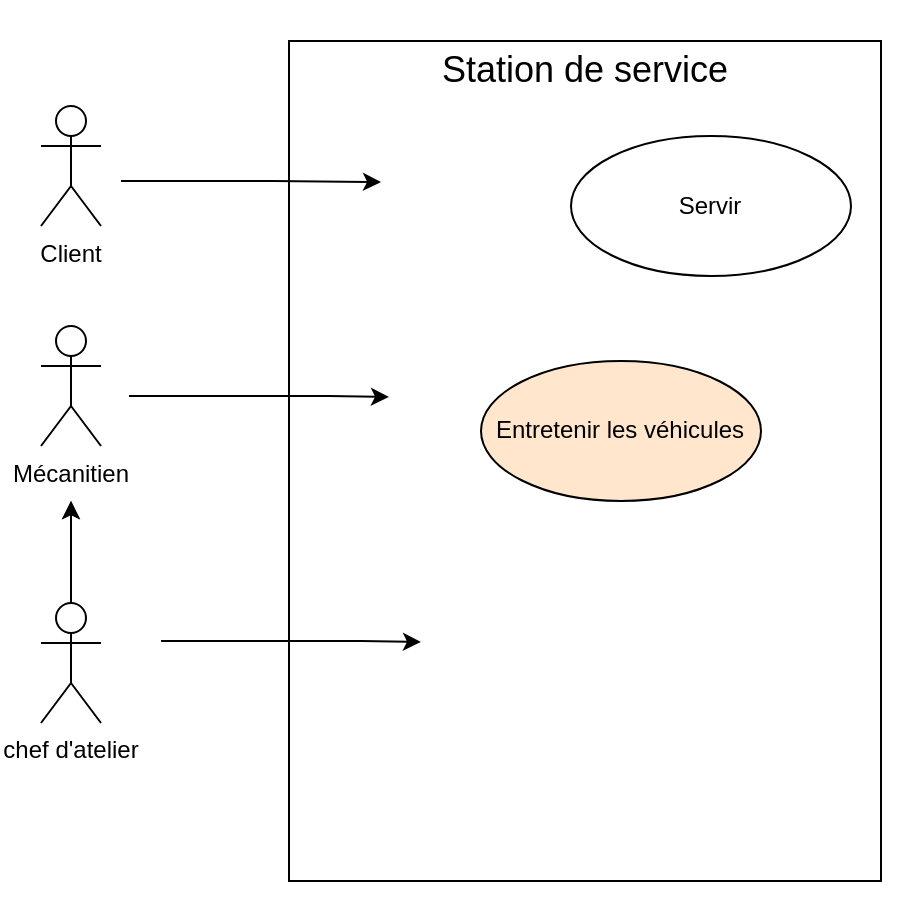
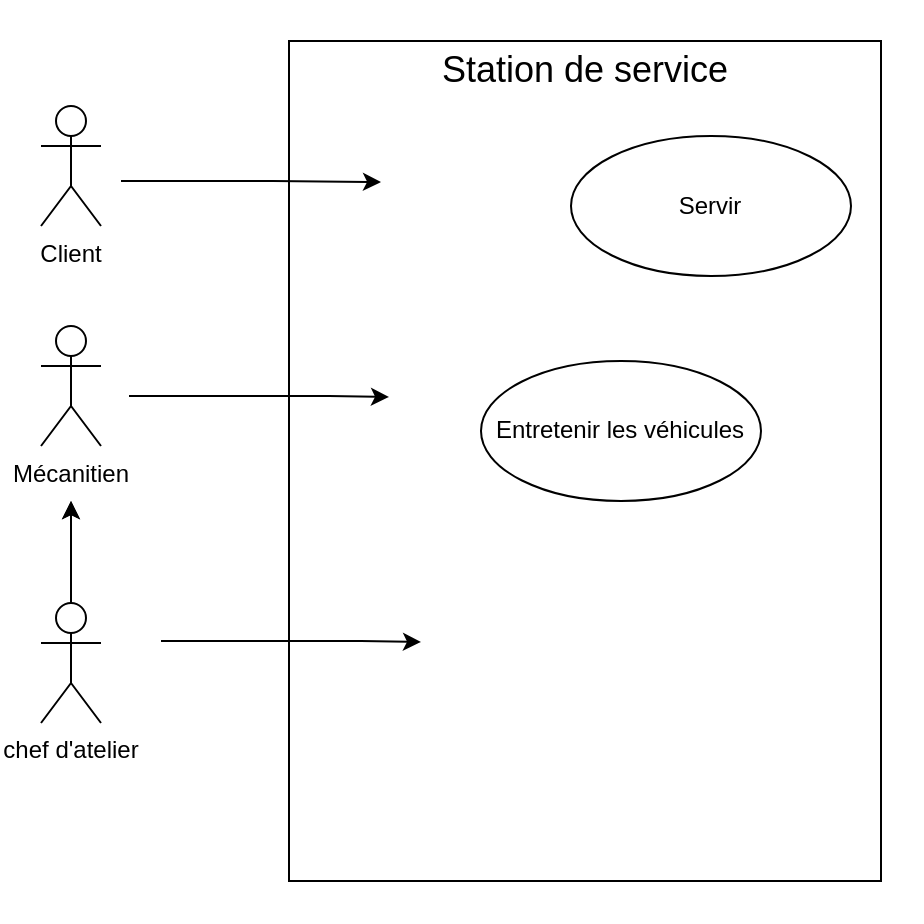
  <mxCell id="0" />
  <mxCell id="1" parent="0" />
  <mxCell id="2" value="&lt;font style=&quot;vertical-align: inherit ; font-size: 18px&quot;&gt;&lt;font style=&quot;vertical-align: inherit ; font-size: 18px&quot;&gt;&lt;font style=&quot;vertical-align: inherit ; font-size: 18px&quot;&gt;&lt;font style=&quot;vertical-align: inherit ; font-size: 18px&quot;&gt;&lt;font style=&quot;vertical-align: inherit&quot;&gt;&lt;font style=&quot;vertical-align: inherit&quot;&gt;Station de service&lt;/font&gt;&lt;/font&gt;&lt;br&gt;&lt;/font&gt;&lt;/font&gt;&lt;br&gt;&lt;br&gt;&lt;br&gt;&lt;br&gt;&lt;br&gt;&lt;br&gt;&lt;br&gt;&lt;br&gt;&lt;br&gt;&lt;br&gt;&lt;br&gt;&lt;br&gt;&lt;br&gt;&lt;br&gt;&lt;br&gt;&lt;br&gt;&lt;br&gt;&lt;br&gt;&lt;/font&gt;&lt;/font&gt;" style="html=1;" vertex="1" parent="1"><mxGeometry x="144" y="20" width="296" height="420" as="geometry" /></mxCell>
  <mxCell id="3" value="" style="edgeStyle=orthogonalEdgeStyle;rounded=0;orthogonalLoop=1;jettySize=auto;html=1;" edge="1" parent="1"><mxGeometry relative="1" as="geometry"><mxPoint x="64" y="197.5" as="sourcePoint" /><mxPoint x="194" y="198" as="targetPoint" /><Array as="points"><mxPoint x="164" y="198" /><mxPoint x="164" y="198" /></Array></mxGeometry></mxCell>
- <mxCell id="4" value="&lt;font style=&quot;vertical-align: inherit&quot;&gt;&lt;font style=&quot;vertical-align: inherit&quot;&gt;Entretenir les véhicules&lt;/font&gt;&lt;/font&gt;" style="ellipse;whiteSpace=wrap;html=1;fillColor=#ffe6cc;" vertex="1" parent="1"><mxGeometry x="240" y="180" width="140" height="70" as="geometry" /></mxCell>
+ <mxCell id="4" value="&lt;font style=&quot;vertical-align: inherit&quot;&gt;&lt;font style=&quot;vertical-align: inherit&quot;&gt;Entretenir les véhicules&lt;/font&gt;&lt;/font&gt;" style="ellipse;whiteSpace=wrap;html=1;" vertex="1" parent="1"><mxGeometry x="240" y="180" width="140" height="70" as="geometry" /></mxCell>
  <mxCell id="5" value="" style="edgeStyle=orthogonalEdgeStyle;rounded=0;orthogonalLoop=1;jettySize=auto;html=1;" edge="1" parent="1"><mxGeometry relative="1" as="geometry"><mxPoint x="35" y="301" as="sourcePoint" /><mxPoint x="35" y="250" as="targetPoint" /></mxGeometry></mxCell>
  <mxCell id="6" value="" style="edgeStyle=orthogonalEdgeStyle;rounded=0;orthogonalLoop=1;jettySize=auto;html=1;" edge="1" parent="1"><mxGeometry relative="1" as="geometry"><mxPoint x="80" y="320" as="sourcePoint" /><mxPoint x="210" y="320.5" as="targetPoint" /><Array as="points"><mxPoint x="180" y="320.5" /><mxPoint x="180" y="320.5" /></Array></mxGeometry></mxCell>
  <mxCell id="7" value="&lt;font style=&quot;vertical-align: inherit&quot;&gt;&lt;font style=&quot;vertical-align: inherit&quot;&gt;Client&lt;/font&gt;&lt;/font&gt;" style="shape=umlActor;verticalLabelPosition=bottom;verticalAlign=top;html=1;" vertex="1" parent="1"><mxGeometry x="20" y="52.5" width="30" height="60" as="geometry" /></mxCell>
  <mxCell id="8" value="Mécanitien" style="shape=umlActor;verticalLabelPosition=bottom;verticalAlign=top;html=1;" vertex="1" parent="1"><mxGeometry x="20" y="162.5" width="30" height="60" as="geometry" /></mxCell>
  <mxCell id="9" value="" style="edgeStyle=orthogonalEdgeStyle;rounded=0;orthogonalLoop=1;jettySize=auto;html=1;" edge="1" parent="1" source="10"><mxGeometry relative="1" as="geometry"><mxPoint x="35" y="250" as="targetPoint" /></mxGeometry></mxCell>
  <mxCell id="10" value="chef d'atelier" style="shape=umlActor;verticalLabelPosition=bottom;verticalAlign=top;html=1;" vertex="1" parent="1"><mxGeometry x="20" y="301" width="30" height="60" as="geometry" /></mxCell>
  <mxCell id="11" value="" style="edgeStyle=orthogonalEdgeStyle;rounded=0;orthogonalLoop=1;jettySize=auto;html=1;" edge="1" parent="1"><mxGeometry relative="1" as="geometry"><mxPoint x="60" y="90" as="sourcePoint" /><mxPoint x="190" y="90.5" as="targetPoint" /><Array as="points"><mxPoint x="136" y="90.5" /><mxPoint x="136" y="90.5" /></Array></mxGeometry></mxCell>
  <mxCell id="12" value="&lt;font style=&quot;vertical-align: inherit&quot;&gt;&lt;font style=&quot;vertical-align: inherit&quot;&gt;Servir&lt;/font&gt;&lt;/font&gt;" style="ellipse;whiteSpace=wrap;html=1;" vertex="1" parent="1"><mxGeometry x="285" y="67.5" width="140" height="70" as="geometry" /></mxCell>
